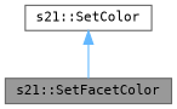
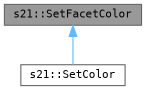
  digraph {
    fontname="DejaVu Sans Mono"
    node [color=gray40 fontname="DejaVu Sans Mono" fontsize=10 shape=box style=filled]
    n1 [fillcolor=grey60 fontcolor=black height=0.2 label="s21::SetFacetColor" width=0.4]
    n2 [fillcolor=white height=0.2 label="s21::SetColor" width=0.4]
-   n2 -> n1 [color=steelblue1 dir=back fontname="DejaVu Sans Mono" fontsize=10 labelfontname=Helvetica labelfontsize=10 style=solid]
+   n1 -> n2 [color=steelblue1 dir=back fontname="DejaVu Sans Mono" fontsize=10 labelfontname=Helvetica labelfontsize=10 style=solid]
  }
